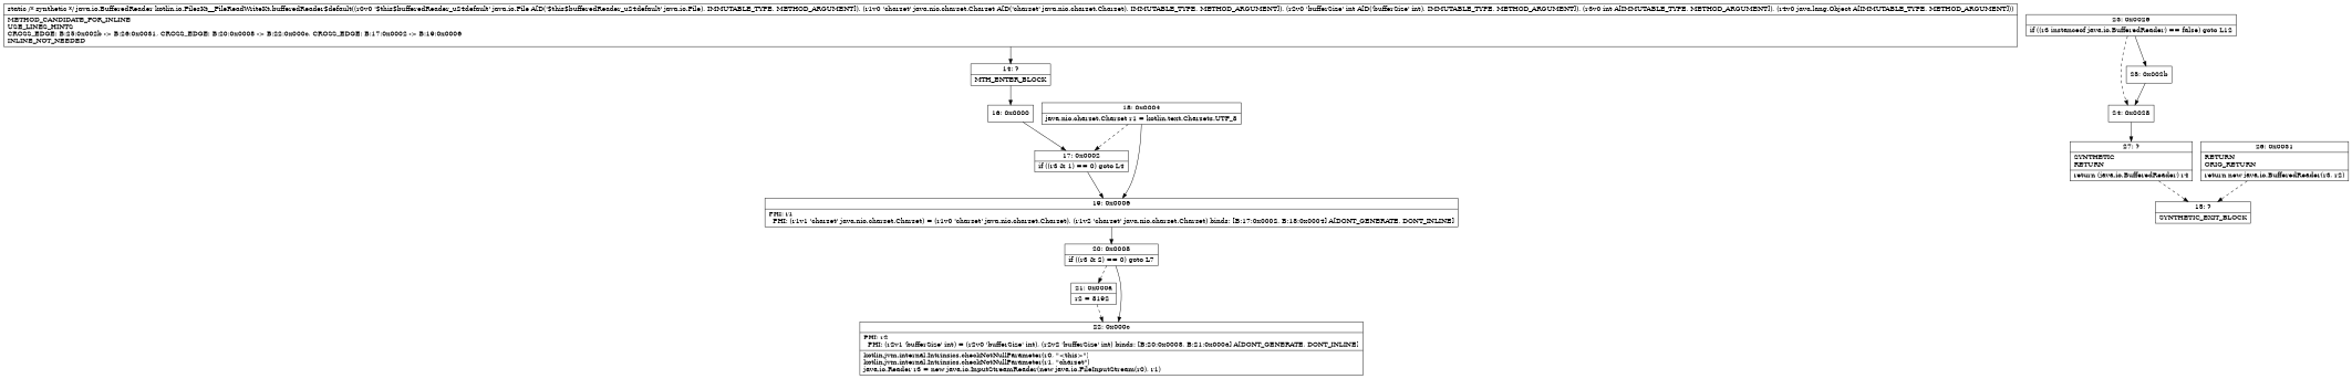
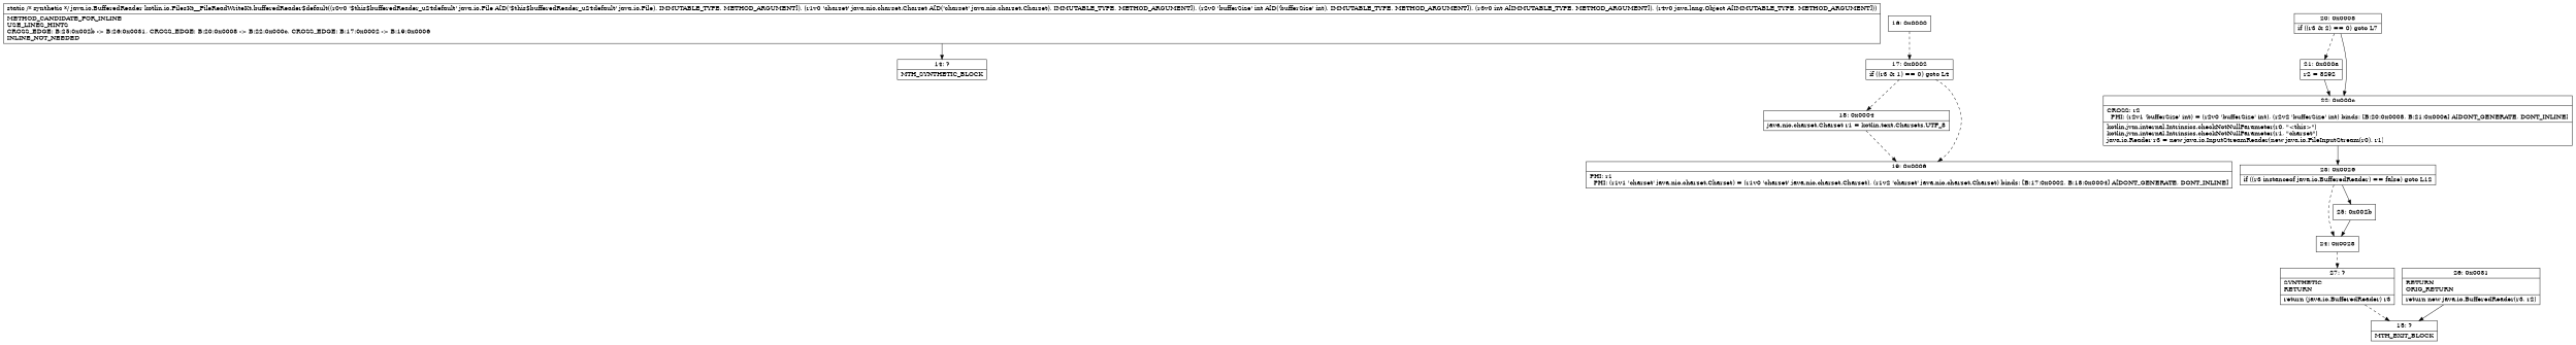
  digraph {
    node [shape=record]
-   n1 [label="{14\:\ ?|MTH_ENTER_BLOCK\l}"]
+   n1 [label="{14\:\ ?|MTH_SYNTHETIC_BLOCK\l}"]
    n2 [label="{16\:\ 0x0000}"]
    n3 [label="{17\:\ 0x0002|if ((r3 & 1) == 0) goto L4\l}"]
    n4 [label="{18\:\ 0x0004|java.nio.charset.Charset r1 = kotlin.text.Charsets.UTF_8\l}"]
    n5 [label="{19\:\ 0x0006|PHI: r1 \l  PHI: (r1v1 'charset' java.nio.charset.Charset) = (r1v0 'charset' java.nio.charset.Charset), (r1v2 'charset' java.nio.charset.Charset) binds: [B:17:0x0002, B:18:0x0004] A[DONT_GENERATE, DONT_INLINE]\l}"]
    n6 [label="{20\:\ 0x0008|if ((r3 & 2) == 0) goto L7\l}"]
-   n7 [label="{21\:\ 0x000a|r2 = 8192\l}"]
-   n8 [label="{22\:\ 0x000c|PHI: r2 \l  PHI: (r2v1 'bufferSize' int) = (r2v0 'bufferSize' int), (r2v2 'bufferSize' int) binds: [B:20:0x0008, B:21:0x000a] A[DONT_GENERATE, DONT_INLINE]\l|kotlin.jvm.internal.Intrinsics.checkNotNullParameter(r0, \"\<this\>\")\lkotlin.jvm.internal.Intrinsics.checkNotNullParameter(r1, \"charset\")\ljava.io.Reader r3 = new java.io.InputStreamReader(new java.io.FileInputStream(r0), r1)\l}"]
+   n7 [label="{21\:\ 0x000a|r2 = 8292\l}"]
+   n8 [label="{22\:\ 0x000c|CROSS: r2 \l  PHI: (r2v1 'bufferSize' int) = (r2v0 'bufferSize' int), (r2v2 'bufferSize' int) binds: [B:20:0x0008, B:21:0x000a] A[DONT_GENERATE, DONT_INLINE]\l|kotlin.jvm.internal.Intrinsics.checkNotNullParameter(r0, \"\<this\>\")\lkotlin.jvm.internal.Intrinsics.checkNotNullParameter(r1, \"charset\")\ljava.io.Reader r3 = new java.io.InputStreamReader(new java.io.FileInputStream(r0), r1)\l}"]
    n9 [label="{23\:\ 0x0026|if ((r3 instanceof java.io.BufferedReader) == false) goto L12\l}"]
    n10 [label="{24\:\ 0x0028}"]
    n11 [label="{25\:\ 0x002b}"]
-   n12 [label="{27\:\ ?|SYNTHETIC\lRETURN\l|return (java.io.BufferedReader) r4\l}"]
-   n13 [label="{15\:\ ?|SYNTHETIC_EXIT_BLOCK\l}"]
+   n12 [label="{27\:\ ?|SYNTHETIC\lRETURN\l|return (java.io.BufferedReader) r3\l}"]
+   n13 [label="{15\:\ ?|MTH_EXIT_BLOCK\l}"]
    n14 [label="{26\:\ 0x0031|RETURN\lORIG_RETURN\l|return new java.io.BufferedReader(r3, r2)\l}"]
    n15 [label="{static \/* synthetic *\/ java.io.BufferedReader kotlin.io.FilesKt__FileReadWriteKt.bufferedReader$default((r0v0 '$this$bufferedReader_u24default' java.io.File A[D('$this$bufferedReader_u24default' java.io.File), IMMUTABLE_TYPE, METHOD_ARGUMENT]), (r1v0 'charset' java.nio.charset.Charset A[D('charset' java.nio.charset.Charset), IMMUTABLE_TYPE, METHOD_ARGUMENT]), (r2v0 'bufferSize' int A[D('bufferSize' int), IMMUTABLE_TYPE, METHOD_ARGUMENT]), (r3v0 int A[IMMUTABLE_TYPE, METHOD_ARGUMENT]), (r4v0 java.lang.Object A[IMMUTABLE_TYPE, METHOD_ARGUMENT]))  | METHOD_CANDIDATE_FOR_INLINE\lUSE_LINES_HINTS\lCROSS_EDGE: B:25:0x002b \-\> B:26:0x0031, CROSS_EDGE: B:20:0x0008 \-\> B:22:0x000c, CROSS_EDGE: B:17:0x0002 \-\> B:19:0x0006\lINLINE_NOT_NEEDED\l}"]
-   n1 -> n2
-   n2 -> n3
-   n4 -> n3 [style=dashed]
-   n3 -> n5
-   n4 -> n5
-   n5 -> n6
+   n2 -> n3 [style=dashed]
+   n3 -> n4 [style=dashed]
+   n3 -> n5 [style=dashed]
+   n4 -> n5 [style=dashed]
    n6 -> n7 [style=dashed]
    n6 -> n8
-   n7 -> n8 [style=dashed]
+   n7 -> n8
+   n8 -> n9
    n9 -> n10 [style=dashed]
    n9 -> n11
-   n10 -> n12
+   n10 -> n12 [style=dashed]
    n11 -> n10
    n12 -> n13 [style=dashed]
-   n14 -> n13 [style=dashed]
+   n14 -> n13
    n15 -> n1
  }
